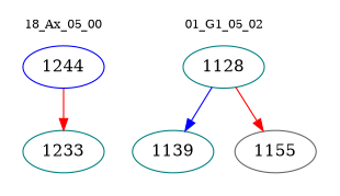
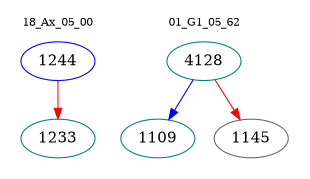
  digraph {
    node [color=teal]
    edge [color=red]
    n1 [color=blue label=1244]
    n2 [label=1233]
-   n3 [label=1128]
-   n4 [label=1139]
-   n5 [color=gray40 label=1155]
+   n3 [label=4128]
+   n4 [label=1109]
+   n5 [color=gray40 label=1145]
    subgraph cluster_1 {
      color=white
      fontsize=10
      label="18_Ax_05_00"
      n1
      n2
    }
    subgraph cluster_2 {
      color=white
      fontsize=10
-     label="01_G1_05_02"
+     label="01_G1_05_62"
      n3
      n4
      n5
    }
    n1 -> n2
    n3 -> n4 [color=blue]
    n3 -> n5
  }
